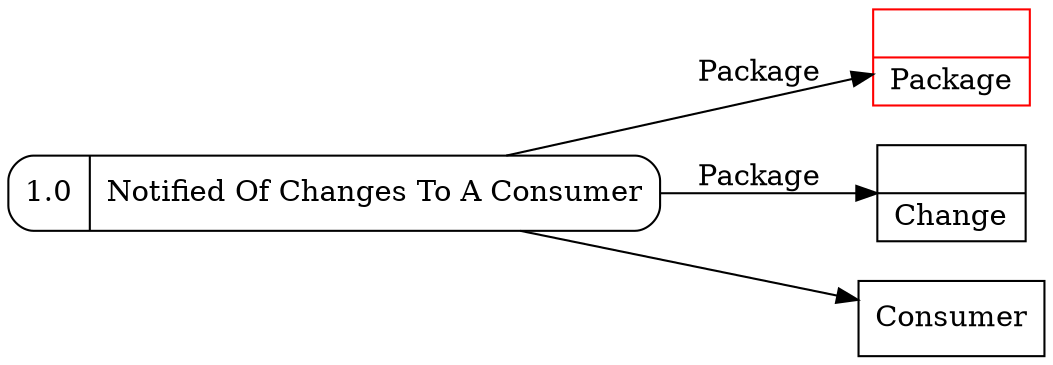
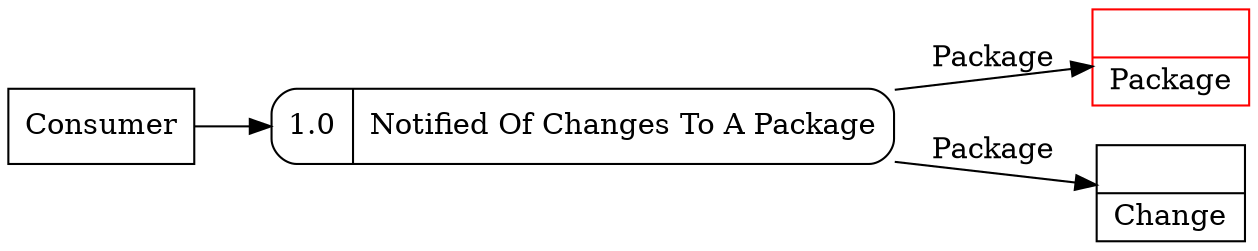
  digraph {
    rankdir=LR
    node [shape=record]
    n1 [color=red label="<f0>  |<f1> Package "]
    n2 [label="<f0>  |<f1> Change "]
    n3 [label=Consumer shape=box]
-   n4 [label="{<f0> 1.0|<f1> Notified Of Changes To A Consumer }" shape=Mrecord]
-   n4 -> n3
+   n4 [label="{<f0> 1.0|<f1> Notified Of Changes To A Package }" shape=Mrecord]
+   n3 -> n4
    n4 -> n1 [label=Package]
    n4 -> n2 [label=Package]
  }
